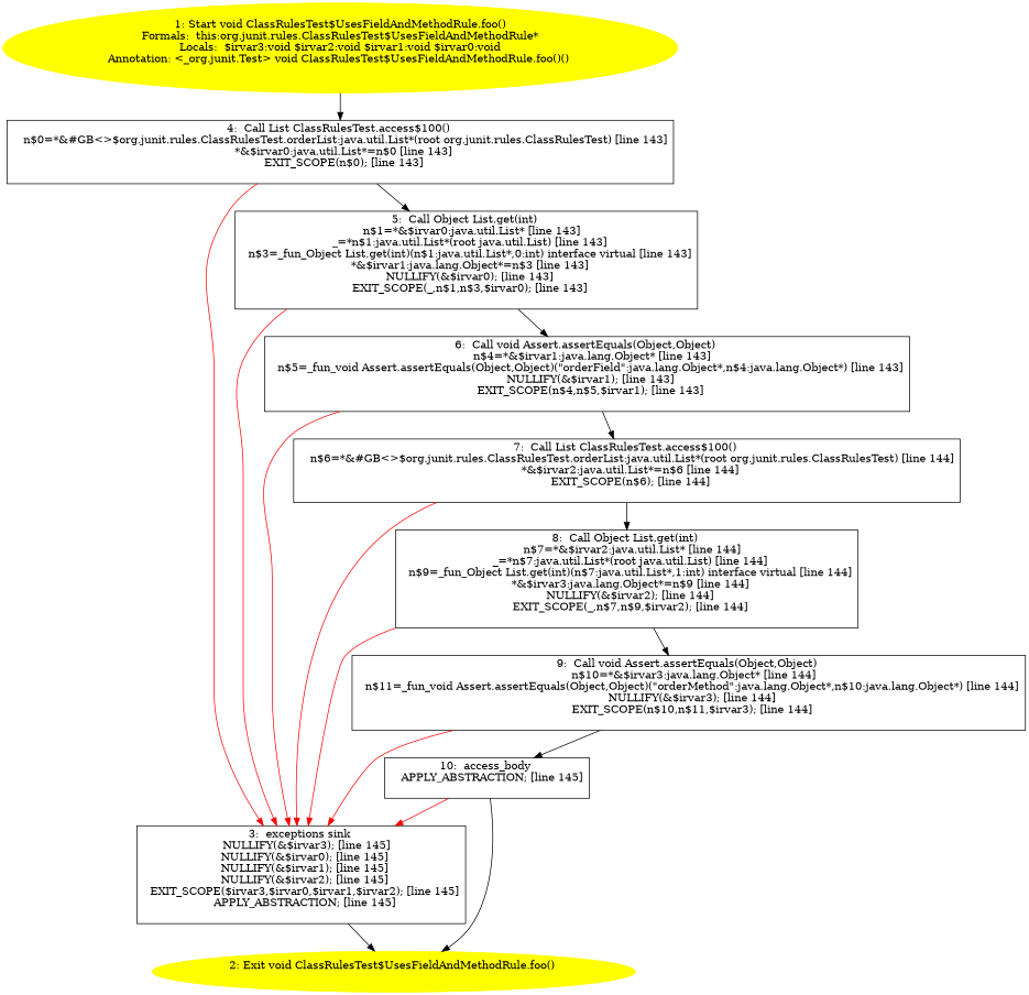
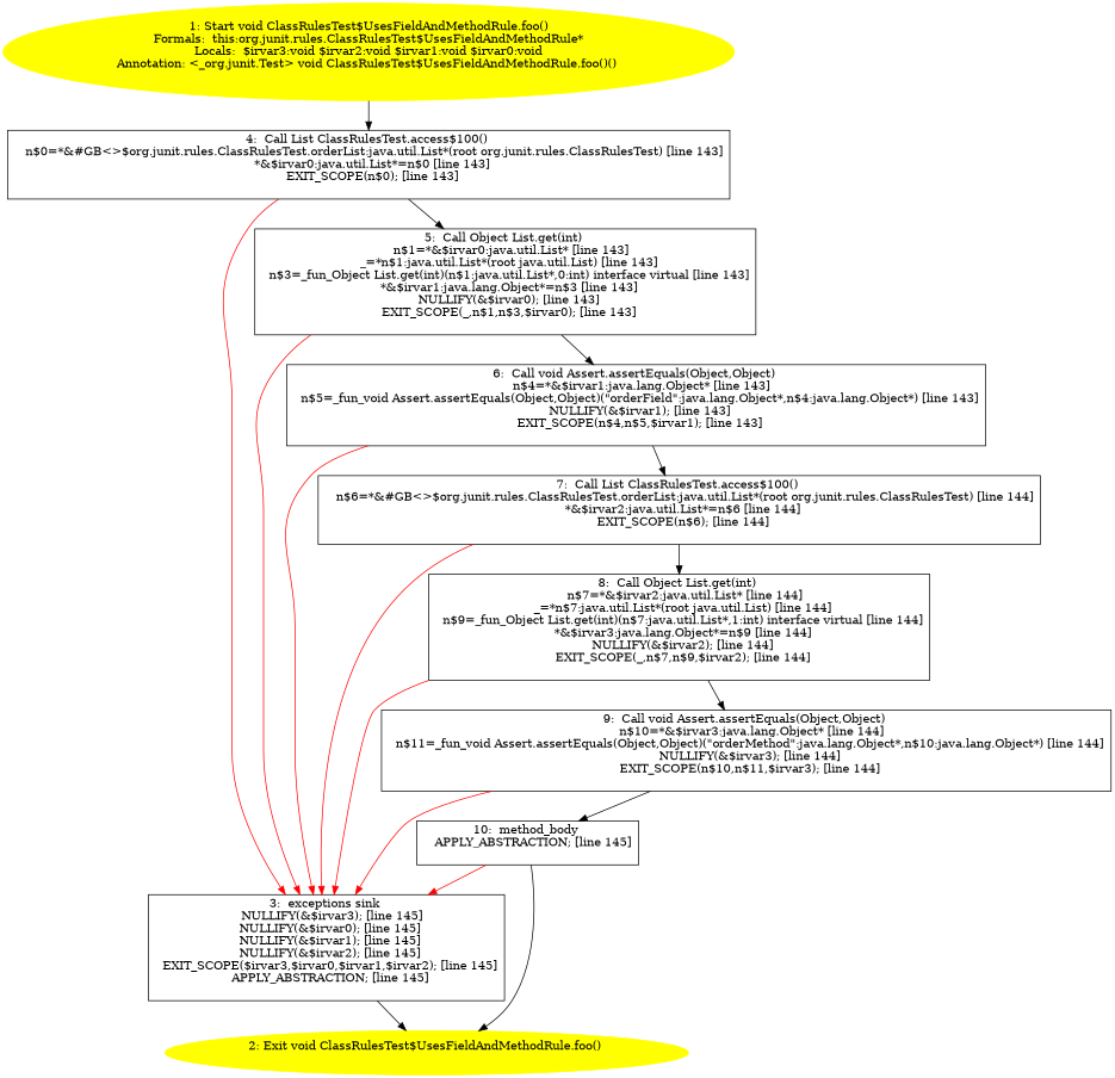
  digraph {
    node [shape=box]
    n1 [color=yellow label="1: Start void ClassRulesTest$UsesFieldAndMethodRule.foo()\nFormals:  this:org.junit.rules.ClassRulesTest$UsesFieldAndMethodRule*\nLocals:  $irvar3:void $irvar2:void $irvar1:void $irvar0:void\nAnnotation: <_org.junit.Test> void ClassRulesTest$UsesFieldAndMethodRule.foo()() \n  " style=filled shape=""]
    n2 [label="4:  Call List ClassRulesTest.access$100() \n   n$0=*&#GB<>$org.junit.rules.ClassRulesTest.orderList:java.util.List*(root org.junit.rules.ClassRulesTest) [line 143]\n  *&$irvar0:java.util.List*=n$0 [line 143]\n  EXIT_SCOPE(n$0); [line 143]\n "]
    n3 [label="3:  exceptions sink \n   NULLIFY(&$irvar3); [line 145]\n  NULLIFY(&$irvar0); [line 145]\n  NULLIFY(&$irvar1); [line 145]\n  NULLIFY(&$irvar2); [line 145]\n  EXIT_SCOPE($irvar3,$irvar0,$irvar1,$irvar2); [line 145]\n  APPLY_ABSTRACTION; [line 145]\n "]
    n4 [label="5:  Call Object List.get(int) \n   n$1=*&$irvar0:java.util.List* [line 143]\n  _=*n$1:java.util.List*(root java.util.List) [line 143]\n  n$3=_fun_Object List.get(int)(n$1:java.util.List*,0:int) interface virtual [line 143]\n  *&$irvar1:java.lang.Object*=n$3 [line 143]\n  NULLIFY(&$irvar0); [line 143]\n  EXIT_SCOPE(_,n$1,n$3,$irvar0); [line 143]\n "]
    n5 [color=yellow label="2: Exit void ClassRulesTest$UsesFieldAndMethodRule.foo() \n  " style=filled shape=""]
    n6 [label="6:  Call void Assert.assertEquals(Object,Object) \n   n$4=*&$irvar1:java.lang.Object* [line 143]\n  n$5=_fun_void Assert.assertEquals(Object,Object)(\"orderField\":java.lang.Object*,n$4:java.lang.Object*) [line 143]\n  NULLIFY(&$irvar1); [line 143]\n  EXIT_SCOPE(n$4,n$5,$irvar1); [line 143]\n "]
    n7 [label="7:  Call List ClassRulesTest.access$100() \n   n$6=*&#GB<>$org.junit.rules.ClassRulesTest.orderList:java.util.List*(root org.junit.rules.ClassRulesTest) [line 144]\n  *&$irvar2:java.util.List*=n$6 [line 144]\n  EXIT_SCOPE(n$6); [line 144]\n "]
    n8 [label="8:  Call Object List.get(int) \n   n$7=*&$irvar2:java.util.List* [line 144]\n  _=*n$7:java.util.List*(root java.util.List) [line 144]\n  n$9=_fun_Object List.get(int)(n$7:java.util.List*,1:int) interface virtual [line 144]\n  *&$irvar3:java.lang.Object*=n$9 [line 144]\n  NULLIFY(&$irvar2); [line 144]\n  EXIT_SCOPE(_,n$7,n$9,$irvar2); [line 144]\n "]
    n9 [label="9:  Call void Assert.assertEquals(Object,Object) \n   n$10=*&$irvar3:java.lang.Object* [line 144]\n  n$11=_fun_void Assert.assertEquals(Object,Object)(\"orderMethod\":java.lang.Object*,n$10:java.lang.Object*) [line 144]\n  NULLIFY(&$irvar3); [line 144]\n  EXIT_SCOPE(n$10,n$11,$irvar3); [line 144]\n "]
-   n10 [label="10:  access_body \n   APPLY_ABSTRACTION; [line 145]\n "]
+   n10 [label="10:  method_body \n   APPLY_ABSTRACTION; [line 145]\n "]
    n1 -> n2
    n2 -> n3 [color=red]
    n2 -> n4
    n3 -> n5
    n4 -> n3 [color=red]
    n4 -> n6
    n6 -> n3 [color=red]
    n6 -> n7
    n7 -> n3 [color=red]
    n7 -> n8
    n8 -> n3 [color=red]
    n8 -> n9
    n9 -> n3 [color=red]
    n9 -> n10
    n10 -> n3 [color=red]
    n10 -> n5
  }
